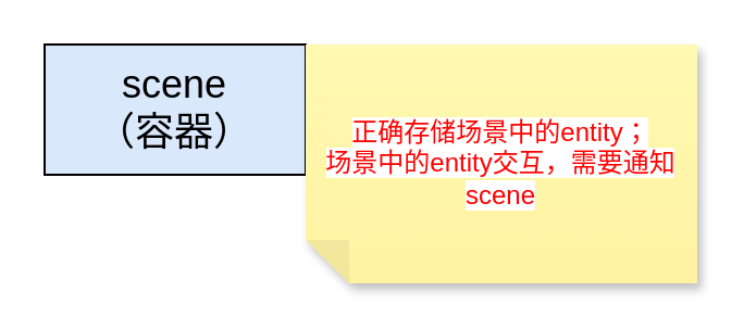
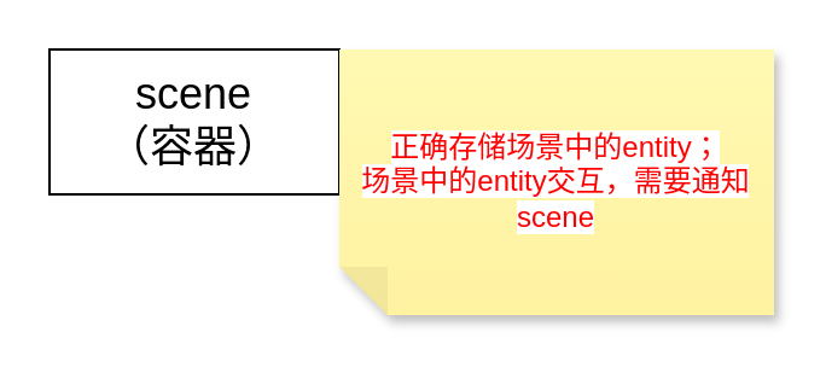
  <mxCell id="0" />
  <mxCell id="1" parent="0" />
- <mxCell id="2" value="&lt;font style=&quot;font-size: 18px;&quot;&gt;scene&lt;/font&gt;&lt;div&gt;&lt;font style=&quot;font-size: 18px;&quot;&gt;（容器）&lt;/font&gt;&lt;/div&gt;" style="rounded=0;whiteSpace=wrap;html=1;fillColor=#dae8fc;" vertex="1" parent="1"><mxGeometry x="20" y="20" width="120" height="60" as="geometry" /></mxCell>
+ <mxCell id="2" value="&lt;font style=&quot;font-size: 18px;&quot;&gt;scene&lt;/font&gt;&lt;div&gt;&lt;font style=&quot;font-size: 18px;&quot;&gt;（容器）&lt;/font&gt;&lt;/div&gt;" style="rounded=0;whiteSpace=wrap;html=1;" vertex="1" parent="1"><mxGeometry x="20" y="20" width="120" height="60" as="geometry" /></mxCell>
  <mxCell id="3" value="&lt;font data-darkreader-inline-bgcolor=&quot;&quot; data-darkreader-inline-color=&quot;&quot; style=&quot;--darkreader-inline-color: var(--darkreader-text-ffffff, #e8e6e3); background-color: light-dark(#ffffff, var(--ge-dark-color, #121212)); --darkreader-inline-bgcolor: light-dark(#ffffff, var(--darkreader-bg--ge-dark-color, var(--darkreader-background-121212, #0e0f0f))); color: rgb(255, 0, 0);&quot;&gt;正确存储场景中的entity；&lt;br&gt;场景中的entity交互，需要通知scene&lt;/font&gt;" style="shape=note;whiteSpace=wrap;html=1;backgroundOutline=1;fontColor=#000000;darkOpacity=0.05;fillColor=#FFF9B2;strokeColor=none;fillStyle=solid;direction=west;gradientDirection=north;gradientColor=#FFF2A1;shadow=1;size=20;pointerEvents=1;" vertex="1" parent="1"><mxGeometry x="140" y="20" width="180" height="110" as="geometry" /></mxCell>
